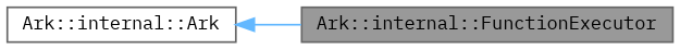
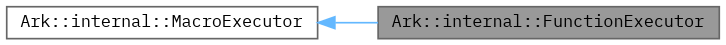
  digraph {
    rankdir=LR
    fontname="IBM Plex Mono"
    node [color=gray40 fontname="IBM Plex Mono" fontsize=10 shape=box style=filled]
    n1 [fillcolor=grey60 fontcolor=black height=0.2 label="Ark::internal::FunctionExecutor" width=0.4]
-   n2 [fillcolor=white height=0.2 label="Ark::internal::Ark" width=0.4]
+   n2 [fillcolor=white height=0.2 label="Ark::internal::MacroExecutor" width=0.4]
    n2 -> n1 [color=steelblue1 dir=back fontname="IBM Plex Mono" fontsize=10 labelfontname=Helvetica labelfontsize=10 style=solid]
  }
